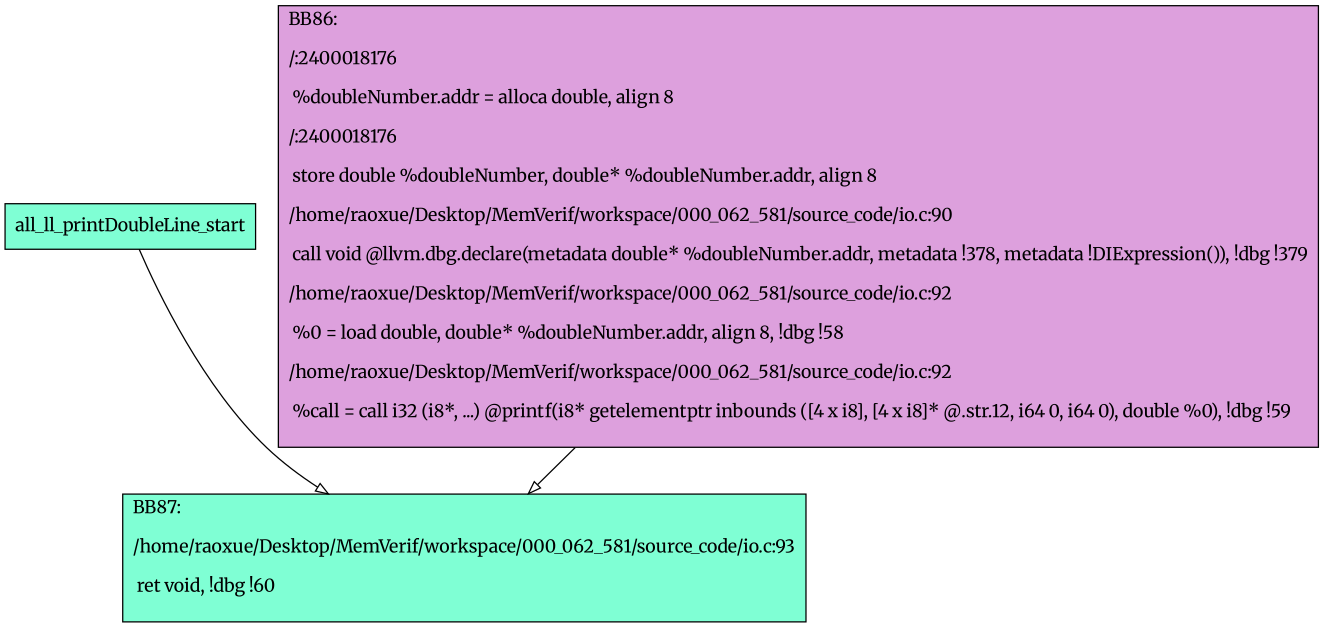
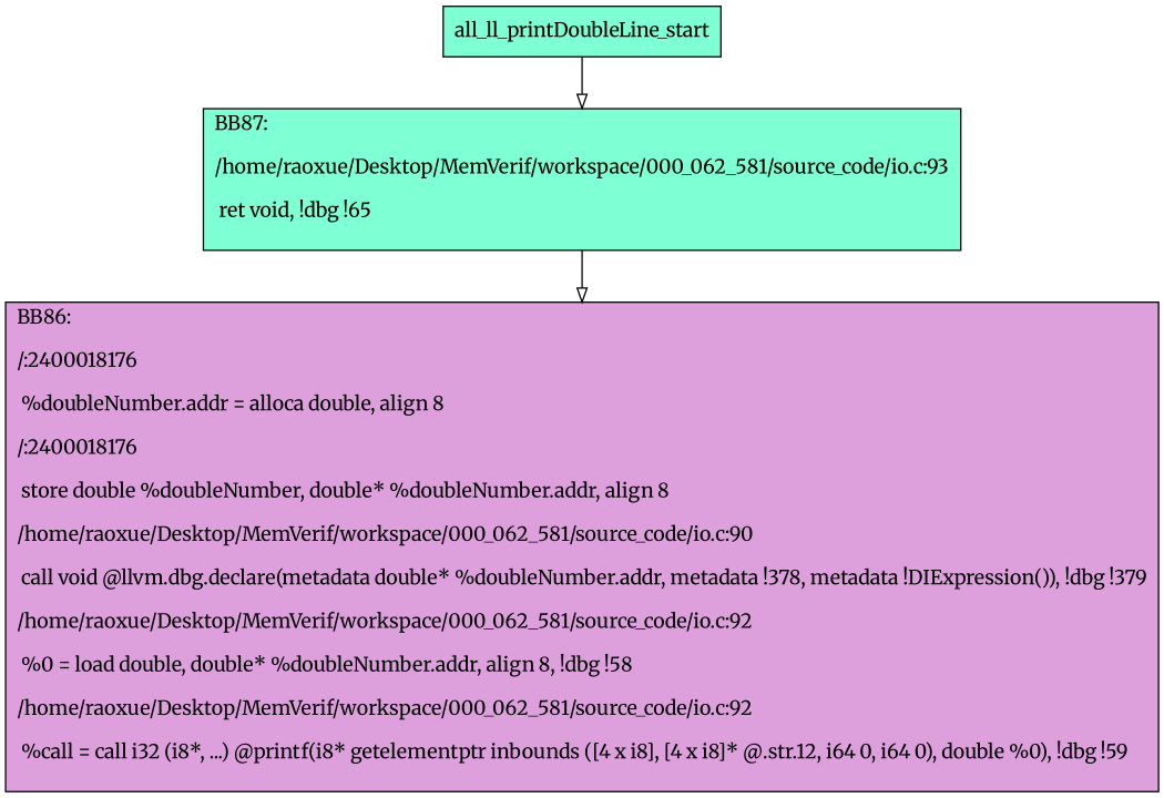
  digraph {
    fontname=Merriweather
    node [fillcolor=aquamarine fontname=Merriweather shape=record style=filled]
    edge [arrowhead=onormal fontname=Merriweather]
    n1 [label="{all_ll_printDoubleLine_start}"]
-   n2 [label="{BB87:\l\l/home/raoxue/Desktop/MemVerif/workspace/000_062_581/source_code/io.c:93\l\n  ret void, !dbg !60\l\n}"]
+   n2 [label="{BB87:\l\l/home/raoxue/Desktop/MemVerif/workspace/000_062_581/source_code/io.c:93\l\n  ret void, !dbg !65\l\n}"]
    n3 [fillcolor=plum label="{BB86:\l\l/:2400018176\l\n  %doubleNumber.addr = alloca double, align 8\l\n/:2400018176\l\n  store double %doubleNumber, double* %doubleNumber.addr, align 8\l\n/home/raoxue/Desktop/MemVerif/workspace/000_062_581/source_code/io.c:90\l\n  call void @llvm.dbg.declare(metadata double* %doubleNumber.addr, metadata !378, metadata !DIExpression()), !dbg !379\l\n/home/raoxue/Desktop/MemVerif/workspace/000_062_581/source_code/io.c:92\l\n  %0 = load double, double* %doubleNumber.addr, align 8, !dbg !58\l\n/home/raoxue/Desktop/MemVerif/workspace/000_062_581/source_code/io.c:92\l\n  %call = call i32 (i8*, ...) @printf(i8* getelementptr inbounds ([4 x i8], [4 x i8]* @.str.12, i64 0, i64 0), double %0), !dbg !59\l\n}"]
    n1 -> n2
-   n3 -> n2
+   n2 -> n3
  }
